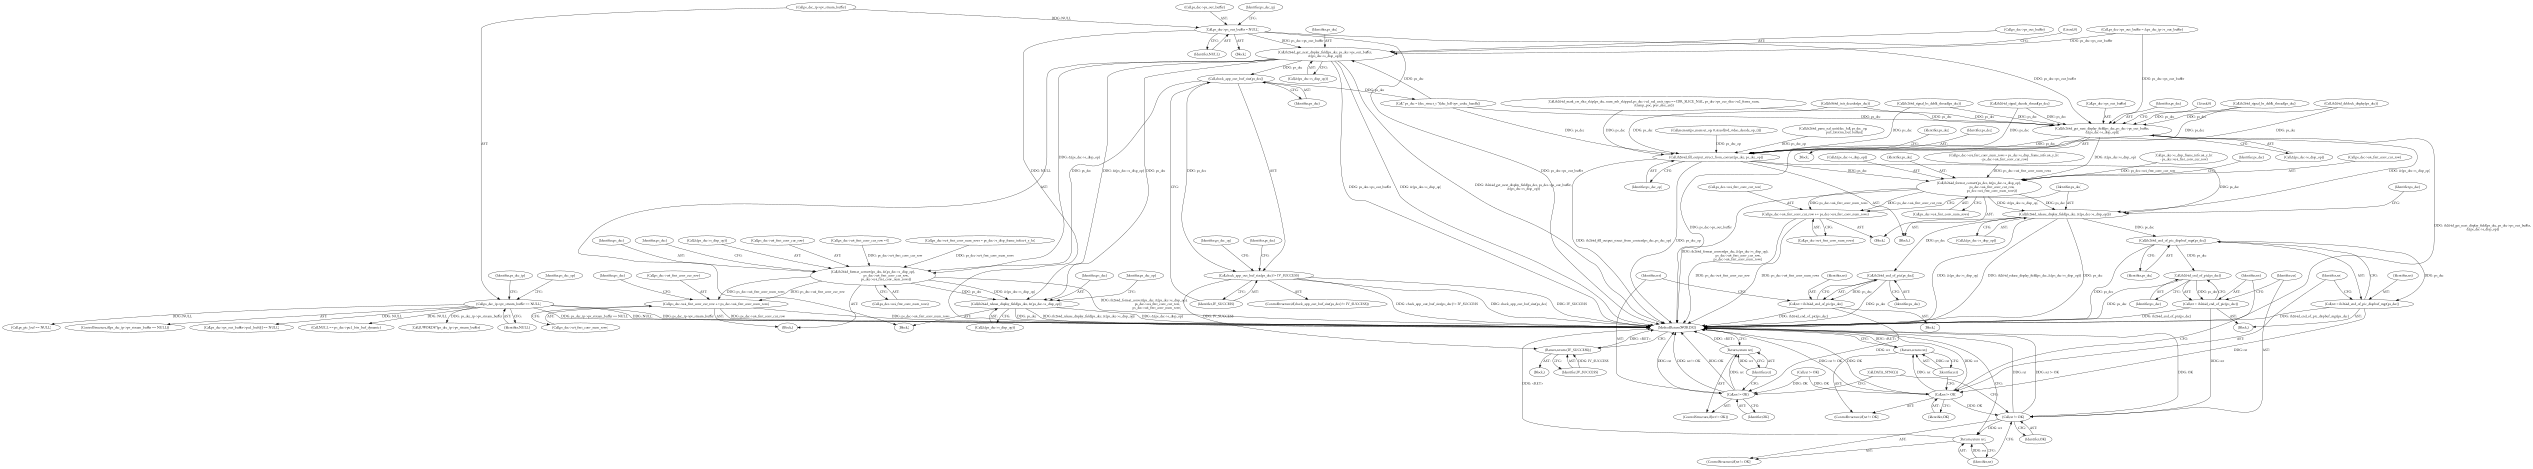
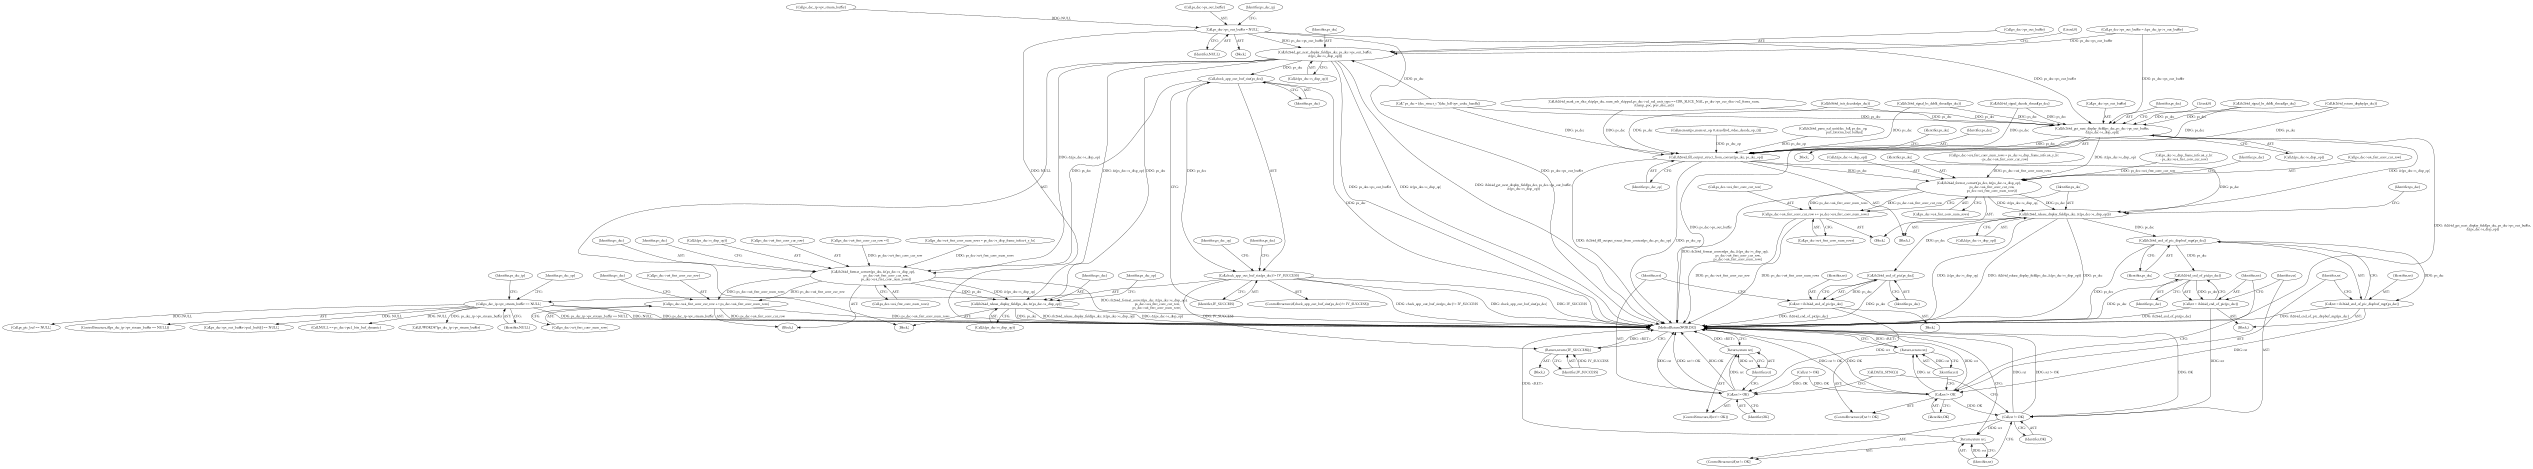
  digraph {
    fontname="EB Garamond"
    node [fontname="EB Garamond"]
    edge [fontname="EB Garamond"]
    n1 [label="(Call,ps_dec->ps_out_buffer = NULL)"]
    n2 [label="(Call,ih264d_get_next_display_field(ps_dec, ps_dec->ps_out_buffer,\n &(ps_dec->s_disp_op)))"]
    n3 [label="(Call,ih264d_get_next_display_field(ps_dec, ps_dec->ps_out_buffer,\n &(ps_dec->s_disp_op)))"]
    n4 [label="(MethodReturn,WORD32)"]
    n5 [label="(Block,)"]
    n6 [label="(Identifier,NULL)"]
    n7 [label="(Call,check_app_out_buf_size(ps_dec))"]
    n8 [label="(Call,ih264d_format_convert(ps_dec, &(ps_dec->s_disp_op),\n                                  ps_dec->u4_fmt_conv_cur_row,\n                                  ps_dec->u4_fmt_conv_num_rows))"]
    n9 [label="(Call,ih264d_release_display_field(ps_dec, &(ps_dec->s_disp_op)))"]
    n10 [label="(Block,)"]
    n11 [label="(Call,&(ps_dec->s_disp_op))"]
    n12 [label="(Call,ih264d_fill_output_struct_from_context(ps_dec, ps_dec_op))"]
    n13 [label="(Call,ih264d_format_convert(ps_dec, &(ps_dec->s_disp_op),\n                                  ps_dec->u4_fmt_conv_cur_row,\n                                  ps_dec->u4_fmt_conv_num_rows))"]
    n14 [label="(Call,ih264d_release_display_field(ps_dec, &(ps_dec->s_disp_op)))"]
    n15 [label="(Call,&(ps_dec->s_disp_op))"]
    n16 [label="(Block,)"]
    n17 [label="(Return,return (IV_SUCCESS);)"]
    n18 [label="(Return,return ret;)"]
    n19 [label="(Return,return ret;)"]
    n20 [label="(Return,return ret;)"]
    n21 [label="(Call,ps_dec_ip->pv_stream_buffer == NULL)"]
    n22 [label="(Identifier,NULL)"]
    n23 [label="(Call,ps_pic_buf == NULL)"]
    n24 [label="(ControlStructure,if(ps_dec_ip->pv_stream_buffer == NULL))"]
    n25 [label="(Call,ps_dec->ps_out_buffer->pu1_bufs[i] == NULL)"]
    n26 [label="(Call,NULL == ps_dec->pu1_bits_buf_dynamic)"]
    n27 [label="(Call,(UWORD8*)ps_dec_ip->pv_stream_buffer)"]
    n28 [label="(Call,check_app_out_buf_size(ps_dec) != IV_SUCCESS)"]
    n29 [label="(Identifier,ps_dec)"]
    n30 [label="(Call,ps_dec->u4_fmt_conv_cur_row += ps_dec->u4_fmt_conv_num_rows)"]
    n31 [label="(Block,)"]
    n32 [label="(Call,ps_dec->u4_fmt_conv_num_rows)"]
    n33 [label="(Call,&(ps_dec->s_disp_op))"]
    n34 [label="(Identifier,IV_SUCCESS)"]
    n35 [label="(ControlStructure,if(check_app_out_buf_size(ps_dec) != IV_SUCCESS))"]
    n36 [label="(Block,)"]
    n37 [label="(Identifier,IV_SUCCESS)"]
    n38 [label="(Call,ps_dec->u4_fmt_conv_num_rows)"]
    n39 [label="(Identifier,ps_dec_op)"]
    n40 [label="(Block,)"]
    n41 [label="(Call,ps_dec->u4_fmt_conv_cur_row += ps_dec->u4_fmt_conv_num_rows)"]
    n42 [label="(Block,)"]
    n43 [label="(Call,ps_dec->u4_fmt_conv_num_rows)"]
    n44 [label="(Call,ih264d_end_of_pic_dispbuf_mgr(ps_dec))"]
    n45 [label="(Call,ih264d_end_of_pic(ps_dec))"]
    n46 [label="(Call,&(ps_dec->s_disp_op))"]
    n47 [label="(Call,ps_dec->u4_fmt_conv_num_rows)"]
    n48 [label="(Call,ret = ih264d_end_of_pic_dispbuf_mgr(ps_dec))"]
    n49 [label="(Call,ih264d_end_of_pic(ps_dec))"]
    n50 [label="(Identifier,ps_dec)"]
    n51 [label="(Call,ret = ih264d_end_of_pic(ps_dec))"]
    n52 [label="(Identifier,ps_dec)"]
    n53 [label="(Call,ret != OK)"]
    n54 [label="(Block,)"]
    n55 [label="(Call,ret = ih264d_end_of_pic(ps_dec))"]
    n56 [label="(Identifier,ps_dec)"]
    n57 [label="(Call,ret != OK)"]
    n58 [label="(ControlStructure,if(ret != OK))"]
    n59 [label="(Identifier,OK)"]
    n60 [label="(Identifier,ret)"]
    n61 [label="(ControlStructure,if(ret != OK))"]
    n62 [label="(Identifier,OK)"]
    n63 [label="(Identifier,ret)"]
    n64 [label="(Call,ret != OK)"]
    n65 [label="(Block,)"]
    n66 [label="(ControlStructure,if(ret != OK))"]
    n67 [label="(Identifier,OK)"]
    n68 [label="(Identifier,ret)"]
    n69 [label="(Identifier,ps_dec_op)"]
    n70 [label="(Call,ps_dec->u4_fmt_conv_cur_row)"]
    n71 [label="(Identifier,ps_dec)"]
    n72 [label="(Call,ps_dec->u4_fmt_conv_cur_row)"]
    n73 [label="(Call,DATA_SYNC())"]
    n74 [label="(Identifier,ps_dec)"]
    n75 [label="(Call,ih264d_signal_bs_deblk_thread(ps_dec))"]
    n76 [label="(Identifier,ps_dec)"]
-   n77 [label="(Call,ih264d_deblock_display(ps_dec))"]
+   n77 [label="(Call,ih264d_return_display(ps_dec))"]
    n78 [label="(Call,ih264d_mark_err_slice_skip(ps_dec, num_mb_skipped, ps_dec->u1_nal_unit_type == IDR_SLICE_NAL, ps_dec->ps_cur_slice->u2_frame_num,\n &temp_poc, prev_slice_err))"]
    n79 [label="(Identifier,ret)"]
    n80 [label="(Call,ih264d_signal_bs_deblk_thread(ps_dec))"]
    n81 [label="(Literal,0)"]
    n82 [label="(Identifier,ret)"]
    n83 [label="(Identifier,ps_dec)"]
    n84 [label="(Identifier,ps_dec)"]
    n85 [label="(Call,ps_dec->u4_fmt_conv_num_rows = ps_dec->s_disp_frame_info.u4_y_ht\n - ps_dec->u4_fmt_conv_cur_row)"]
    n86 [label="(Identifier,ps_dec)"]
    n87 [label="(Call,ps_dec->ps_out_buffer)"]
    n88 [label="(Call,&(ps_dec->s_disp_op))"]
    n89 [label="(Call,ps_dec->s_disp_frame_info.u4_y_ht\n - ps_dec->u4_fmt_conv_cur_row)"]
    n90 [label="(Call,memset(ps_memset_op, 0, sizeof(ivd_video_decode_op_t)))"]
    n91 [label="(Call,ps_dec->ps_out_buffer)"]
    n92 [label="(Identifier,ps_dec)"]
    n93 [label="(Call,ps_dec_ip->pv_stream_buffer)"]
    n94 [label="(Call,ps_dec->u4_fmt_conv_cur_row)"]
    n95 [label="(Identifier,ps_dec)"]
    n96 [label="(Call,ps_dec->u4_fmt_conv_cur_row)"]
    n97 [label="(Call,ps_dec->u4_fmt_conv_cur_row = 0)"]
    n98 [label="(Call,&(ps_dec->s_disp_op))"]
    n99 [label="(Call,ps_dec->ps_out_buffer = &ps_dec_ip->s_out_buffer)"]
    n100 [label="(Identifier,ret)"]
    n101 [label="(Call,* ps_dec = (dec_struct_t *)(dec_hdl->pv_codec_handle))"]
    n102 [label="(Call,ih264d_parse_nal_unit(dec_hdl, ps_dec_op,\n                              pu1_bitstrm_buf, buflen))"]
    n103 [label="(Call,ret != OK)"]
    n104 [label="(Call,ih264d_signal_decode_thread(ps_dec))"]
    n105 [label="(Call,ps_dec->u4_fmt_conv_num_rows = ps_dec->s_disp_frame_info.u4_y_ht)"]
    n106 [label="(Identifier,ps_dec_ip)"]
    n107 [label="(Identifier,ps_dec_op)"]
    n108 [label="(Identifier,ret)"]
    n109 [label="(Identifier,ps_dec)"]
    n110 [label="(Identifier,ps_dec)"]
    n111 [label="(Identifier,ret)"]
    n112 [label="(Call,ps_dec->ps_out_buffer)"]
    n113 [label="(Call,ih864d_init_decoder(ps_dec))"]
    n114 [label="(Identifier,ret)"]
    n115 [label="(Identifier,ps_dec)"]
    n116 [label="(Identifier,ps_dec)"]
    n117 [label="(Identifier,ps_dec_ip)"]
    n118 [label="(Identifier,ps_dec_op)"]
    n119 [label="(Identifier,ps_dec)"]
    n120 [label="(Literal,0)"]
    n1 -> n2 [label="DDG: ps_dec->ps_out_buffer"]
    n1 -> n3 [label="DDG: ps_dec->ps_out_buffer"]
    n1 -> n4 [label="DDG: ps_dec->ps_out_buffer"]
    n1 -> n4 [label="DDG: NULL"]
    n1 -> n5 [label="AST: "]
    n1 -> n6 [label="CFG: "]
    n2 -> n4 [label="DDG: ps_dec->ps_out_buffer"]
    n2 -> n4 [label="DDG: &(ps_dec->s_disp_op)"]
    n2 -> n4 [label="DDG: ih264d_get_next_display_field(ps_dec, ps_dec->ps_out_buffer,\n &(ps_dec->s_disp_op))"]
    n2 -> n7 [label="DDG: ps_dec"]
    n2 -> n8 [label="DDG: &(ps_dec->s_disp_op)"]
    n2 -> n9 [label="DDG: ps_dec"]
    n2 -> n9 [label="DDG: &(ps_dec->s_disp_op)"]
    n2 -> n10 [label="AST: "]
    n2 -> n11 [label="CFG: "]
    n3 -> n4 [label="DDG: ih264d_get_next_display_field(ps_dec, ps_dec->ps_out_buffer,\n &(ps_dec->s_disp_op))"]
    n3 -> n4 [label="DDG: ps_dec->ps_out_buffer"]
    n3 -> n12 [label="DDG: ps_dec"]
    n3 -> n13 [label="DDG: &(ps_dec->s_disp_op)"]
    n3 -> n14 [label="DDG: &(ps_dec->s_disp_op)"]
    n3 -> n15 [label="CFG: "]
    n3 -> n16 [label="AST: "]
    n4 -> n17 [label="CFG: "]
    n4 -> n18 [label="CFG: "]
    n4 -> n19 [label="CFG: "]
    n4 -> n20 [label="CFG: "]
    n6 -> n1 [label="AST: "]
-   n7 -> n101 [label="DDG: ps_dec"]
+   n7 -> n4 [label="DDG: ps_dec"]
    n7 -> n8 [label="DDG: ps_dec"]
    n7 -> n28 [label="AST: "]
    n7 -> n28 [label="DDG: ps_dec"]
    n7 -> n29 [label="CFG: "]
    n8 -> n4 [label="DDG: ih264d_format_convert(ps_dec, &(ps_dec->s_disp_op),\n                                  ps_dec->u4_fmt_conv_cur_row,\n                                  ps_dec->u4_fmt_conv_num_rows)"]
    n8 -> n9 [label="DDG: ps_dec"]
    n8 -> n9 [label="DDG: &(ps_dec->s_disp_op)"]
    n8 -> n30 [label="DDG: ps_dec->u4_fmt_conv_num_rows"]
    n8 -> n30 [label="DDG: ps_dec->u4_fmt_conv_cur_row"]
    n8 -> n31 [label="AST: "]
    n8 -> n32 [label="CFG: "]
    n9 -> n4 [label="DDG: ps_dec"]
    n9 -> n4 [label="DDG: ih264d_release_display_field(ps_dec, &(ps_dec->s_disp_op))"]
    n9 -> n4 [label="DDG: &(ps_dec->s_disp_op)"]
    n9 -> n10 [label="AST: "]
    n9 -> n33 [label="CFG: "]
    n11 -> n2 [label="AST: "]
    n12 -> n4 [label="DDG: ih264d_fill_output_struct_from_context(ps_dec, ps_dec_op)"]
    n12 -> n4 [label="DDG: ps_dec_op"]
    n12 -> n13 [label="DDG: ps_dec"]
    n12 -> n14 [label="DDG: ps_dec"]
    n12 -> n39 [label="CFG: "]
    n12 -> n40 [label="AST: "]
    n13 -> n4 [label="DDG: ih264d_format_convert(ps_dec, &(ps_dec->s_disp_op),\n                                  ps_dec->u4_fmt_conv_cur_row,\n                                  ps_dec->u4_fmt_conv_num_rows)"]
    n13 -> n14 [label="DDG: ps_dec"]
    n13 -> n14 [label="DDG: &(ps_dec->s_disp_op)"]
    n13 -> n41 [label="DDG: ps_dec->u4_fmt_conv_num_rows"]
    n13 -> n41 [label="DDG: ps_dec->u4_fmt_conv_cur_row"]
    n13 -> n42 [label="AST: "]
    n13 -> n43 [label="CFG: "]
    n14 -> n4 [label="DDG: &(ps_dec->s_disp_op)"]
    n14 -> n4 [label="DDG: ih264d_release_display_field(ps_dec, &(ps_dec->s_disp_op))"]
    n14 -> n4 [label="DDG: ps_dec"]
    n14 -> n40 [label="AST: "]
    n14 -> n44 [label="DDG: ps_dec"]
    n14 -> n45 [label="DDG: ps_dec"]
    n14 -> n46 [label="CFG: "]
    n15 -> n3 [label="AST: "]
    n17 -> n4 [label="DDG: <RET>"]
    n17 -> n36 [label="AST: "]
    n17 -> n37 [label="CFG: "]
    n18 -> n4 [label="DDG: <RET>"]
    n18 -> n58 [label="AST: "]
    n18 -> n60 [label="CFG: "]
    n19 -> n4 [label="DDG: <RET>"]
    n19 -> n61 [label="AST: "]
    n19 -> n63 [label="CFG: "]
    n20 -> n4 [label="DDG: <RET>"]
    n20 -> n66 [label="AST: "]
    n20 -> n68 [label="CFG: "]
    n21 -> n4 [label="DDG: ps_dec_ip->pv_stream_buffer"]
    n21 -> n4 [label="DDG: ps_dec_ip->pv_stream_buffer == NULL"]
    n21 -> n4 [label="DDG: NULL"]
    n21 -> n22 [label="CFG: "]
    n21 -> n23 [label="DDG: NULL"]
    n21 -> n24 [label="AST: "]
    n21 -> n25 [label="DDG: NULL"]
    n21 -> n26 [label="DDG: NULL"]
    n21 -> n27 [label="DDG: ps_dec_ip->pv_stream_buffer"]
    n22 -> n21 [label="AST: "]
    n28 -> n4 [label="DDG: check_app_out_buf_size(ps_dec)"]
    n28 -> n4 [label="DDG: IV_SUCCESS"]
    n28 -> n4 [label="DDG: check_app_out_buf_size(ps_dec) != IV_SUCCESS"]
    n28 -> n17 [label="DDG: IV_SUCCESS"]
    n28 -> n34 [label="CFG: "]
    n28 -> n35 [label="AST: "]
    n29 -> n7 [label="AST: "]
    n30 -> n4 [label="DDG: ps_dec->u4_fmt_conv_cur_row"]
    n30 -> n4 [label="DDG: ps_dec->u4_fmt_conv_num_rows"]
    n30 -> n31 [label="AST: "]
    n30 -> n38 [label="CFG: "]
    n32 -> n8 [label="AST: "]
    n33 -> n9 [label="AST: "]
    n34 -> n7 [label="CFG: "]
    n34 -> n28 [label="AST: "]
    n37 -> n17 [label="AST: "]
    n37 -> n17 [label="DDG: IV_SUCCESS"]
    n38 -> n30 [label="AST: "]
    n39 -> n12 [label="AST: "]
    n41 -> n4 [label="DDG: ps_dec->u4_fmt_conv_num_rows"]
    n41 -> n4 [label="DDG: ps_dec->u4_fmt_conv_cur_row"]
    n41 -> n42 [label="AST: "]
    n41 -> n47 [label="CFG: "]
    n43 -> n13 [label="AST: "]
    n44 -> n4 [label="DDG: ps_dec"]
    n44 -> n48 [label="AST: "]
    n44 -> n48 [label="DDG: ps_dec"]
    n44 -> n49 [label="DDG: ps_dec"]
    n44 -> n50 [label="CFG: "]
    n45 -> n4 [label="DDG: ps_dec"]
    n45 -> n51 [label="AST: "]
    n45 -> n51 [label="DDG: ps_dec"]
    n45 -> n52 [label="CFG: "]
    n46 -> n14 [label="AST: "]
    n47 -> n41 [label="AST: "]
    n48 -> n4 [label="DDG: ih264d_end_of_pic_dispbuf_mgr(ps_dec)"]
    n48 -> n44 [label="CFG: "]
    n48 -> n53 [label="DDG: ret"]
    n48 -> n54 [label="AST: "]
    n49 -> n4 [label="DDG: ps_dec"]
    n49 -> n55 [label="AST: "]
    n49 -> n55 [label="DDG: ps_dec"]
    n49 -> n56 [label="CFG: "]
    n50 -> n44 [label="AST: "]
    n51 -> n4 [label="DDG: ih264d_end_of_pic(ps_dec)"]
    n51 -> n45 [label="CFG: "]
    n51 -> n64 [label="DDG: ret"]
    n51 -> n65 [label="AST: "]
    n52 -> n45 [label="AST: "]
    n53 -> n4 [label="DDG: ret != OK"]
    n53 -> n4 [label="DDG: ret"]
    n53 -> n4 [label="DDG: OK"]
    n53 -> n18 [label="DDG: ret"]
    n53 -> n57 [label="DDG: OK"]
    n53 -> n58 [label="AST: "]
    n53 -> n59 [label="CFG: "]
    n55 -> n4 [label="DDG: ih264d_end_of_pic(ps_dec)"]
    n55 -> n49 [label="CFG: "]
    n55 -> n54 [label="AST: "]
    n55 -> n57 [label="DDG: ret"]
    n56 -> n49 [label="AST: "]
    n57 -> n4 [label="DDG: ret != OK"]
    n57 -> n4 [label="DDG: ret"]
    n57 -> n4 [label="DDG: OK"]
    n57 -> n19 [label="DDG: ret"]
    n57 -> n61 [label="AST: "]
    n57 -> n62 [label="CFG: "]
    n59 -> n53 [label="AST: "]
    n60 -> n18 [label="AST: "]
    n60 -> n18 [label="DDG: ret"]
    n60 -> n53 [label="CFG: "]
    n62 -> n57 [label="AST: "]
    n63 -> n19 [label="AST: "]
    n63 -> n19 [label="DDG: ret"]
    n63 -> n57 [label="CFG: "]
    n64 -> n4 [label="DDG: ret"]
    n64 -> n4 [label="DDG: ret != OK"]
    n64 -> n4 [label="DDG: OK"]
    n64 -> n20 [label="DDG: ret"]
    n64 -> n66 [label="AST: "]
    n64 -> n67 [label="CFG: "]
    n67 -> n64 [label="AST: "]
    n68 -> n20 [label="AST: "]
    n68 -> n20 [label="DDG: ret"]
    n68 -> n64 [label="CFG: "]
    n69 -> n21 [label="CFG: "]
    n70 -> n30 [label="AST: "]
    n71 -> n14 [label="AST: "]
    n71 -> n41 [label="CFG: "]
    n72 -> n41 [label="AST: "]
    n73 -> n57 [label="CFG: "]
    n73 -> n64 [label="CFG: "]
    n74 -> n14 [label="CFG: "]
    n75 -> n3 [label="DDG: ps_dec"]
    n75 -> n12 [label="DDG: ps_dec"]
    n76 -> n3 [label="AST: "]
    n77 -> n3 [label="DDG: ps_dec"]
    n77 -> n12 [label="DDG: ps_dec"]
    n78 -> n3 [label="DDG: ps_dec"]
    n78 -> n12 [label="DDG: ps_dec"]
    n79 -> n48 [label="AST: "]
    n80 -> n3 [label="DDG: ps_dec"]
    n80 -> n12 [label="DDG: ps_dec"]
    n81 -> n3 [label="CFG: "]
    n82 -> n51 [label="AST: "]
    n83 -> n28 [label="CFG: "]
    n84 -> n2 [label="AST: "]
    n85 -> n13 [label="DDG: ps_dec->u4_fmt_conv_num_rows"]
    n86 -> n12 [label="CFG: "]
    n87 -> n1 [label="AST: "]
    n88 -> n8 [label="AST: "]
    n89 -> n13 [label="DDG: ps_dec->u4_fmt_conv_cur_row"]
    n90 -> n12 [label="DDG: ps_dec_op"]
    n91 -> n3 [label="AST: "]
    n92 -> n13 [label="CFG: "]
    n93 -> n1 [label="DDG: NULL"]
-   n93 -> n21 [label="AST: "]
+   n28 -> n21 [label="AST: "]
    n94 -> n13 [label="AST: "]
    n95 -> n9 [label="AST: "]
    n96 -> n8 [label="AST: "]
    n97 -> n8 [label="DDG: ps_dec->u4_fmt_conv_cur_row"]
    n98 -> n13 [label="AST: "]
    n99 -> n2 [label="DDG: ps_dec->ps_out_buffer"]
    n99 -> n3 [label="DDG: ps_dec->ps_out_buffer"]
    n100 -> n55 [label="CFG: "]
    n100 -> n57 [label="AST: "]
    n101 -> n2 [label="DDG: ps_dec"]
    n101 -> n3 [label="DDG: ps_dec"]
    n101 -> n12 [label="DDG: ps_dec"]
    n102 -> n12 [label="DDG: ps_dec_op"]
    n103 -> n53 [label="DDG: OK"]
    n103 -> n64 [label="DDG: OK"]
    n104 -> n3 [label="DDG: ps_dec"]
    n104 -> n12 [label="DDG: ps_dec"]
    n105 -> n8 [label="DDG: ps_dec->u4_fmt_conv_num_rows"]
    n106 -> n1 [label="CFG: "]
    n107 -> n9 [label="CFG: "]
    n108 -> n48 [label="CFG: "]
    n108 -> n53 [label="AST: "]
    n109 -> n8 [label="AST: "]
    n110 -> n8 [label="CFG: "]
    n111 -> n53 [label="CFG: "]
    n111 -> n55 [label="AST: "]
    n112 -> n2 [label="AST: "]
    n113 -> n3 [label="DDG: ps_dec"]
    n113 -> n12 [label="DDG: ps_dec"]
    n114 -> n51 [label="CFG: "]
    n114 -> n64 [label="AST: "]
    n115 -> n30 [label="CFG: "]
    n116 -> n13 [label="AST: "]
    n117 -> n21 [label="CFG: "]
    n118 -> n28 [label="CFG: "]
    n119 -> n12 [label="AST: "]
    n120 -> n2 [label="CFG: "]
  }
